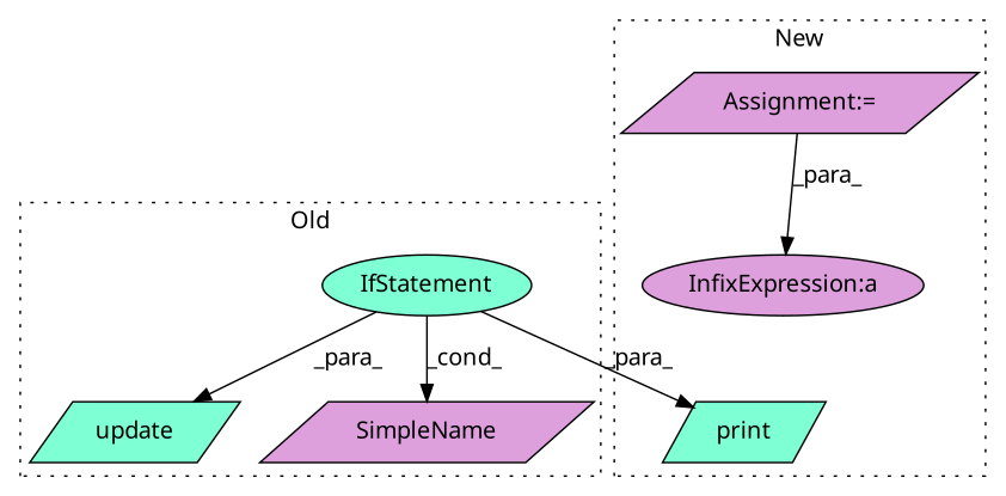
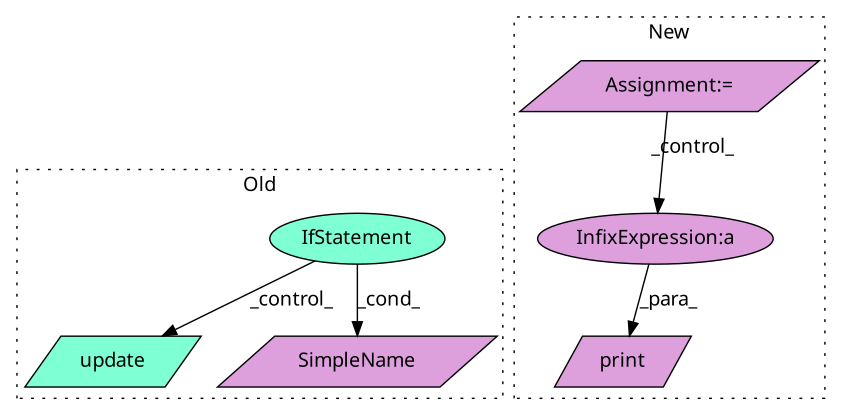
  digraph {
    fontname="Noto Sans"
    node [a=32 fillcolor=aquamarine fontname="Noto Sans" shape=parallelogram style=filled]
    edge [fontname="Noto Sans"]
    n1 [l="7,1" label=update s="14303,14318"]
    n2 [a=25 l="4,2" label=IfStatement s="14274,14286" shape=ellipse]
    n3 [a=42 fillcolor=plum l=8 label=SimpleName s=14278]
-   n4 [l="6,1" label=print s="15774,15786"]
+   n4 [fillcolor=plum l="6,1" label=print s="15774,15786"]
    n5 [a=7 fillcolor=plum l=2 label="Assignment:=" s=14877]
    n6 [a=27 fillcolor=plum l=3 label="InfixExpression:a" s=15447 shape=ellipse]
    subgraph cluster_1 {
      label=Old
      style=dotted
      n1
      n2
      n3
    }
    subgraph cluster_2 {
      label=New
      style=dotted
      n4
      n5
      n6
    }
-   n2 -> n1 [label=_para_]
+   n2 -> n1 [label=_control_]
    n2 -> n3 [label=_cond_]
-   n5 -> n6 [label=_para_]
-   n2 -> n4 [label=_para_]
+   n5 -> n6 [label=_control_]
+   n6 -> n4 [label=_para_]
  }
